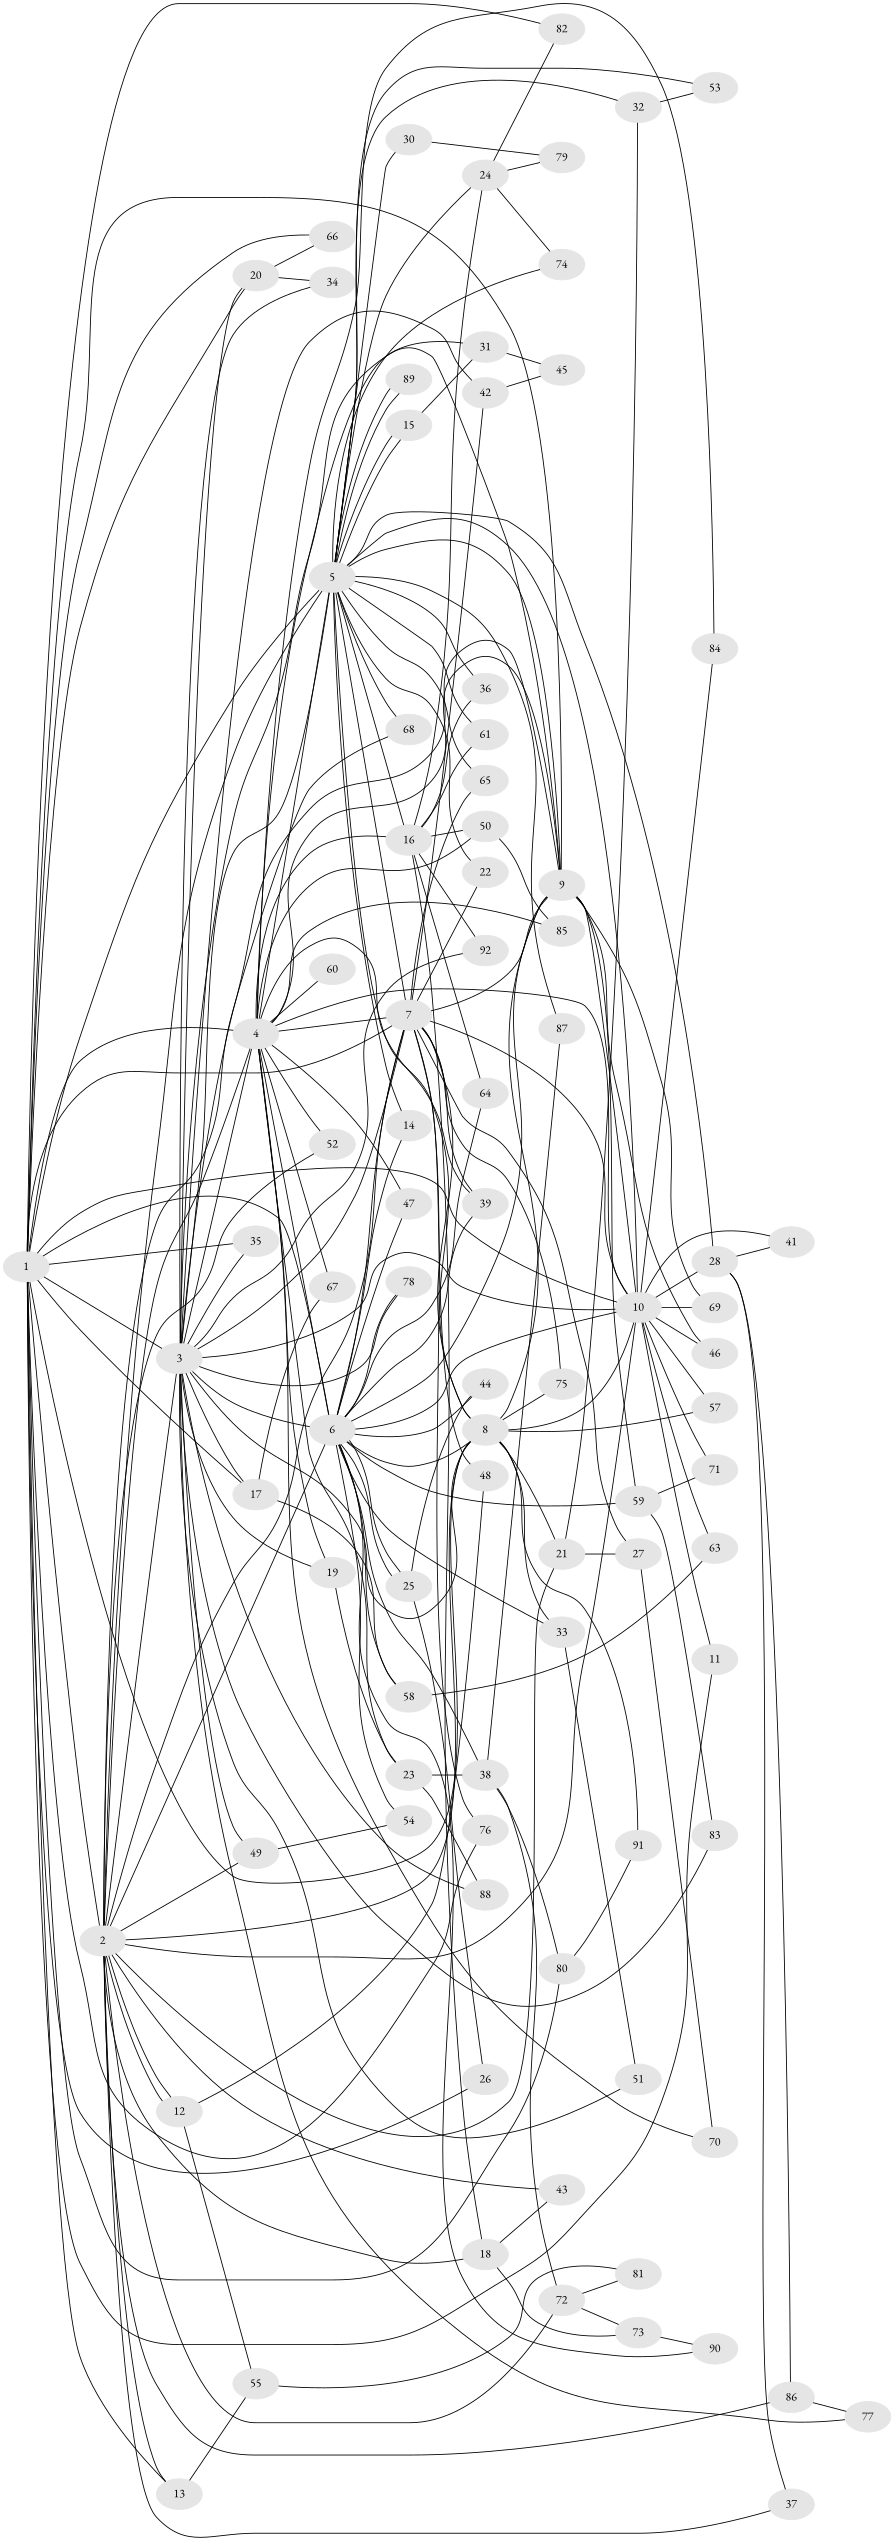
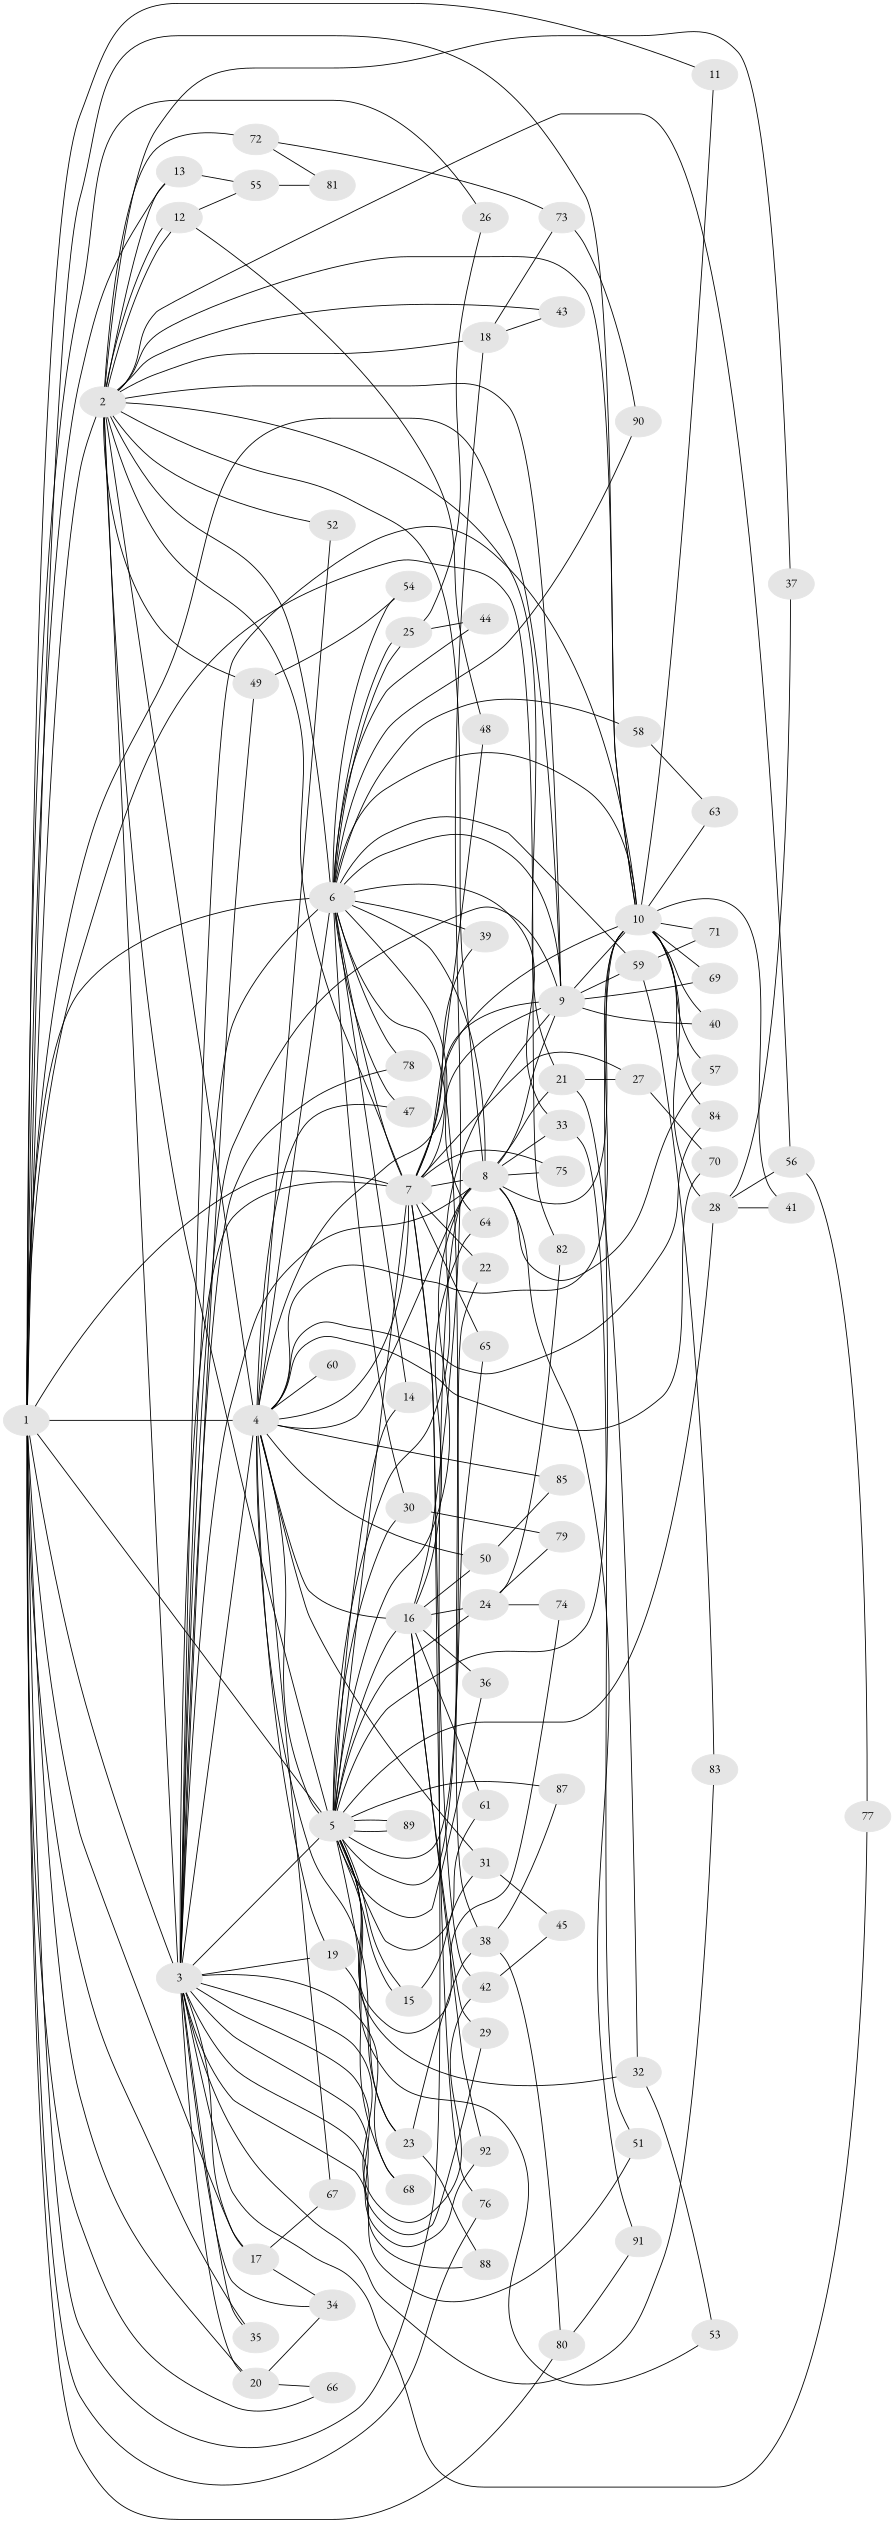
  graph {
    fontname="EB Garamond"
    rankdir=LR
    node [color=gray90 fontname="EB Garamond" style=filled]
    edge [fontname="EB Garamond"]
    1
    2
    3
    4
    5
    6
    7
    8
    9
    10
    11
    13
    17
    20
    26
    35
    66
    76
    80
    82
    12
    18
    21
    37
    43
    49
    52
-   56 [label=86]
+   56
    72
    19
+   29
    34
    42
    51
    68
    77
    78
    83
    88
    92
    16
    23
    31
    47
    50
    60
    67
    70
    84
    85
    14
    15
    22
    24
    28
    30
    32
    36
    53
    61
    65
    74
    87
    89
    25
    33
    38
    39
    44
    54
    58
    59
    64
    90
    27
    48
    75
    57
    91
-   40 [label=46]
+   40
    69
    41
    63
    71
    55
    73
    81
    45
    79
    1 -- 2
    1 -- 3
    1 -- 4
    1 -- 5
    1 -- 6
    1 -- 7
    1 -- 8
    1 -- 9
    1 -- 10
    1 -- 11
    1 -- 13
    1 -- 17
    1 -- 20
    1 -- 26
    1 -- 35
    1 -- 66
    1 -- 76
    1 -- 80
    1 -- 82
    2 -- 3
    2 -- 4
    2 -- 5
    2 -- 6
    2 -- 7
    2 -- 8
    2 -- 9
    2 -- 10
    2 -- 13
    2 -- 12
    2 -- 12
    2 -- 18
    2 -- 21
    2 -- 37
    2 -- 43
    2 -- 49
    2 -- 52
    2 -- 56
    2 -- 72
    3 -- 4
    3 -- 5
    3 -- 6
    3 -- 7
    3 -- 8
    3 -- 9
    3 -- 10
    3 -- 17
    3 -- 20
    3 -- 35
    3 -- 49
    3 -- 19
+   3 -- 29
    3 -- 34
    3 -- 42
    3 -- 51
    3 -- 68
    3 -- 77
    3 -- 78
    3 -- 83
    3 -- 88
    3 -- 92
    4 -- 5
    4 -- 6
    4 -- 7
-   4 -- 39
+   4 -- 8
    4 -- 9
    4 -- 10
    4 -- 52
    4 -- 19
    4 -- 16
    4 -- 23
    4 -- 31
    4 -- 47
    4 -- 50
    4 -- 60
    4 -- 67
    4 -- 70
    4 -- 84
    4 -- 85
    5 -- 7
    5 -- 8
    5 -- 9
    5 -- 10
    5 -- 68
    5 -- 16
    5 -- 14
    5 -- 15
    5 -- 15
    5 -- 22
    5 -- 24
    5 -- 28
    5 -- 30
    5 -- 32
    5 -- 36
    5 -- 53
    5 -- 61
    5 -- 65
    5 -- 74
    5 -- 87
    5 -- 89
    5 -- 89
    6 -- 7
    6 -- 8
    6 -- 9
    6 -- 10
    6 -- 78
    6 -- 47
    6 -- 14
+   6 -- 30
    6 -- 25
    6 -- 25
    6 -- 33
    6 -- 38
    6 -- 39
    6 -- 44
    6 -- 54
    6 -- 58
    6 -- 59
    6 -- 64
    6 -- 90
    7 -- 8
    7 -- 9
    7 -- 10
    7 -- 76
    7 -- 42
    7 -- 22
    7 -- 65
    7 -- 39
    7 -- 27
    7 -- 48
    7 -- 75
    8 -- 9
    8 -- 10
    8 -- 21
    8 -- 33
    8 -- 75
    8 -- 57
    8 -- 91
    9 -- 10
    9 -- 59
    9 -- 40
    9 -- 69
    10 -- 11
    10 -- 84
    10 -- 28
    10 -- 57
    10 -- 40
    10 -- 69
    10 -- 41
    10 -- 63
    10 -- 71
    13 -- 55
    17 -- 67
-   17 -- 58
+   17 -- 34
    20 -- 66
    20 -- 34
    80 -- 91
    12 -- 48
    12 -- 55
    18 -- 43
    18 -- 73
    21 -- 32
    21 -- 27
    49 -- 54
    56 -- 77
    72 -- 73
    72 -- 81
    19 -- 23
    42 -- 45
    16 -- 18
+   16 -- 29
    16 -- 92
    16 -- 50
    16 -- 24
    16 -- 36
    16 -- 61
    16 -- 64
    23 -- 88
    23 -- 38
    31 -- 45
    50 -- 85
    15 -- 31
    24 -- 82
    24 -- 74
    24 -- 79
    28 -- 37
    28 -- 56
    28 -- 41
    30 -- 79
    32 -- 53
    25 -- 26
    25 -- 44
    33 -- 51
    38 -- 80
-   38 -- 72
    38 -- 87
    58 -- 63
    59 -- 83
    59 -- 71
    27 -- 70
    55 -- 81
    73 -- 90
  }
